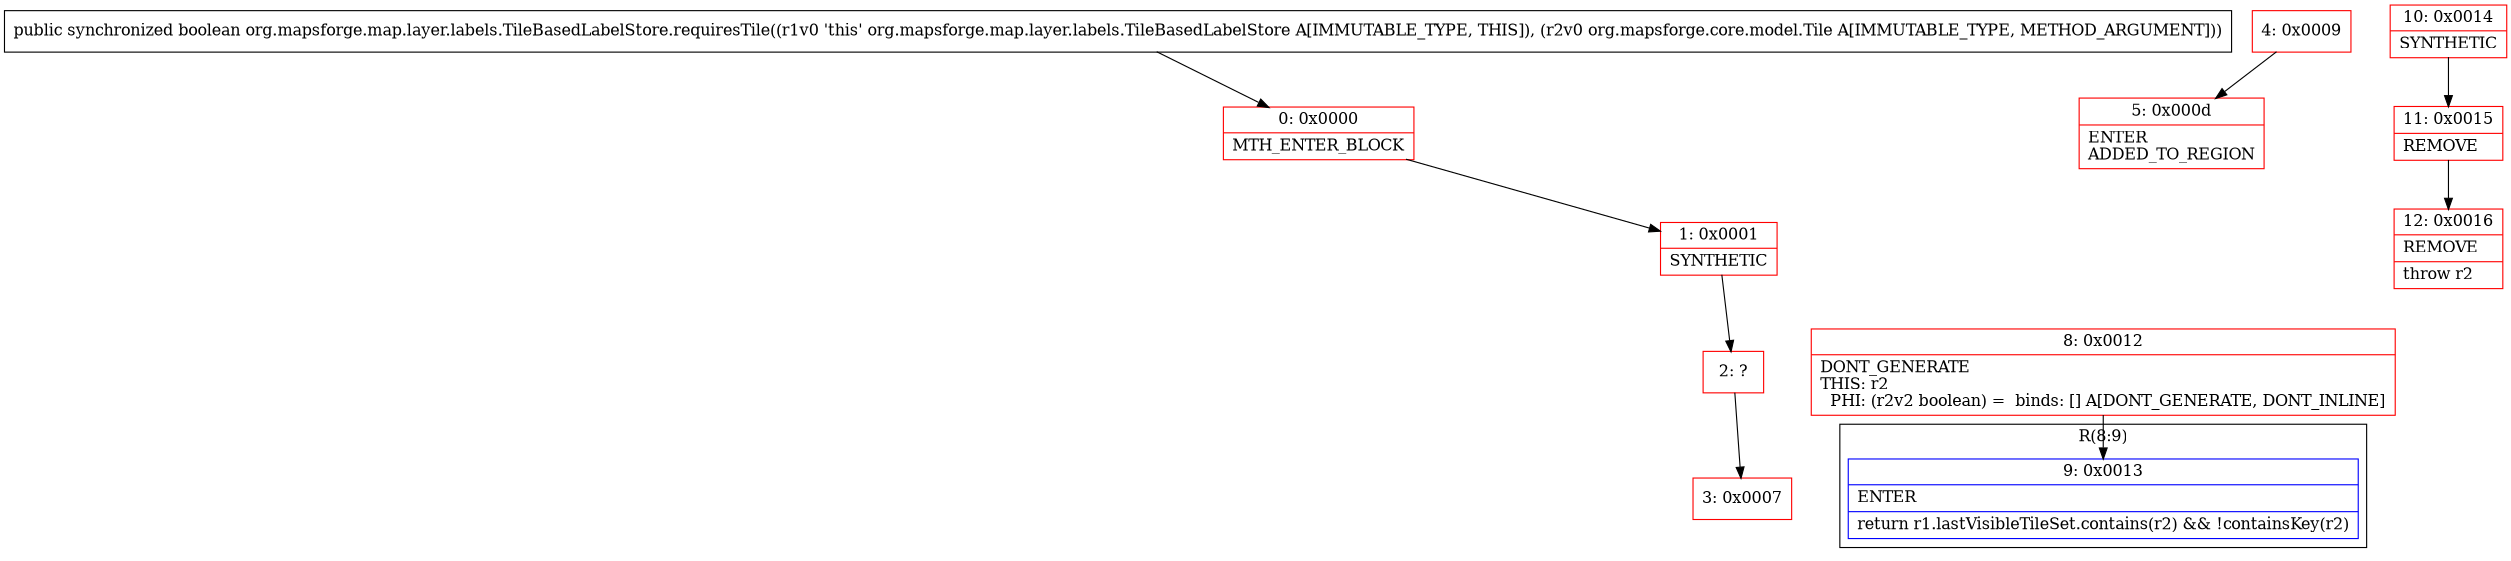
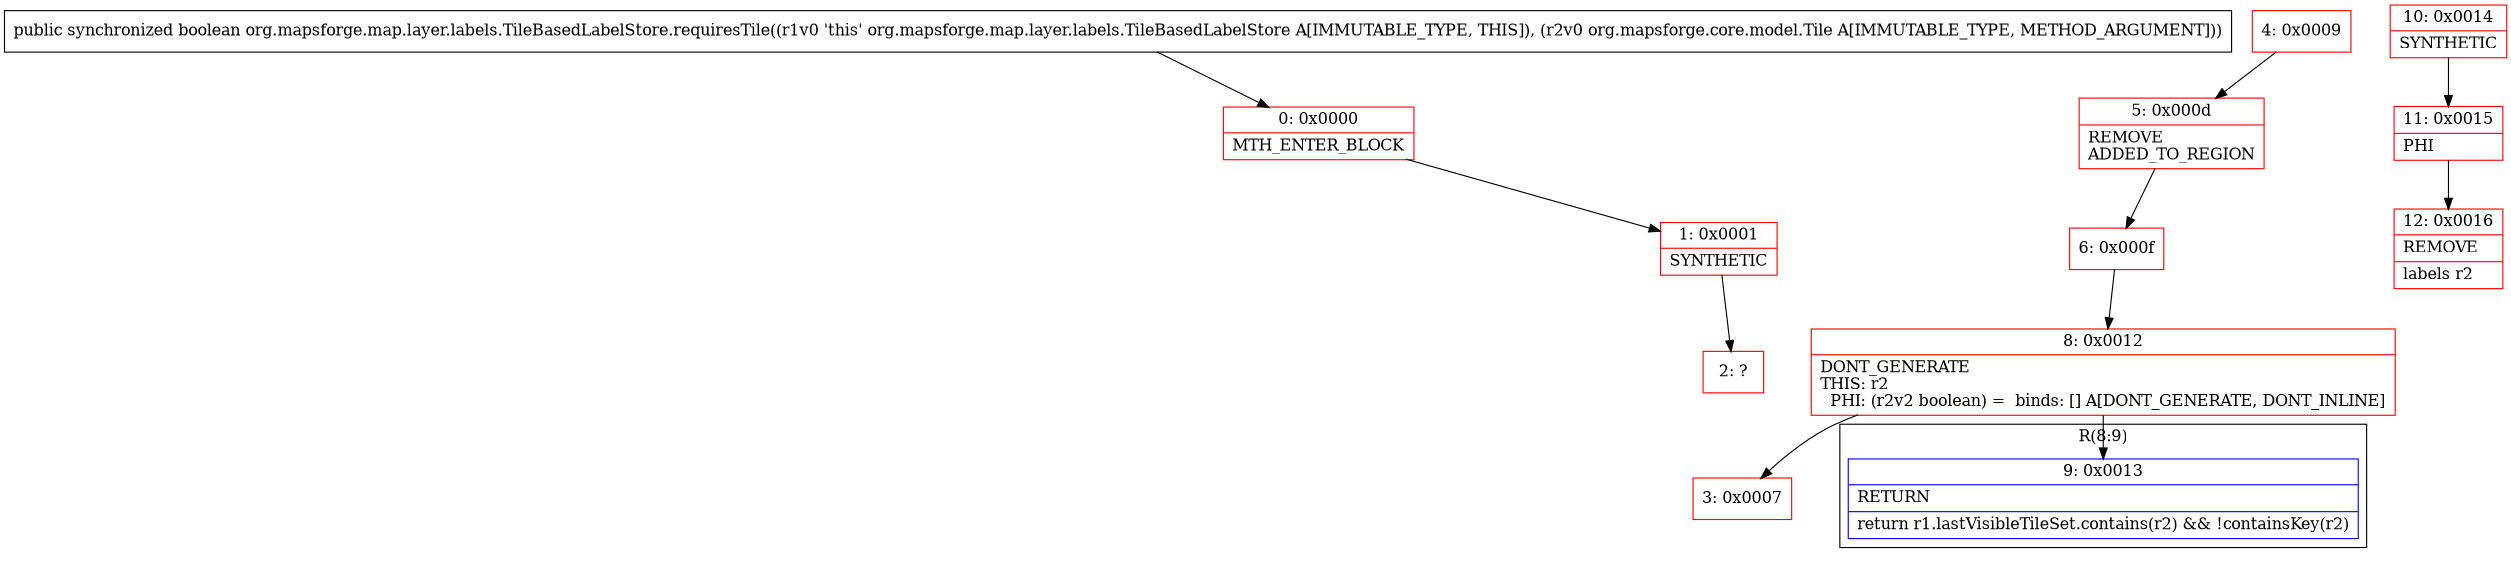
  digraph {
    node [color=red shape=record]
-   n1 [color=blue label="{9\:\ 0x0013|ENTER\l|return r1.lastVisibleTileSet.contains(r2) && !containsKey(r2)\l}"]
+   n1 [color=blue label="{9\:\ 0x0013|RETURN\l|return r1.lastVisibleTileSet.contains(r2) && !containsKey(r2)\l}"]
    n2 [label="{0\:\ 0x0000|MTH_ENTER_BLOCK\l}"]
    n3 [label="{1\:\ 0x0001|SYNTHETIC\l}"]
    n4 [label="{2\:\ ?}"]
    n5 [label="{3\:\ 0x0007}"]
    n6 [label="{10\:\ 0x0014|SYNTHETIC\l}"]
-   n7 [label="{11\:\ 0x0015|REMOVE\l}"]
+   n7 [label="{11\:\ 0x0015|PHI\l}"]
    n8 [label="{4\:\ 0x0009}"]
-   n9 [label="{5\:\ 0x000d|ENTER\lADDED_TO_REGION\l}"]
+   n9 [label="{5\:\ 0x000d|REMOVE\lADDED_TO_REGION\l}"]
+   n10 [label="{6\:\ 0x000f}"]
    n11 [label="{8\:\ 0x0012|DONT_GENERATE\lTHIS: r2 \l  PHI: (r2v2 boolean) =  binds: [] A[DONT_GENERATE, DONT_INLINE]\l}"]
-   n12 [label="{12\:\ 0x0016|REMOVE\l|throw r2\l}"]
+   n12 [label="{12\:\ 0x0016|REMOVE\l|labels r2\l}"]
    n13 [label="{public synchronized boolean org.mapsforge.map.layer.labels.TileBasedLabelStore.requiresTile((r1v0 'this' org.mapsforge.map.layer.labels.TileBasedLabelStore A[IMMUTABLE_TYPE, THIS]), (r2v0 org.mapsforge.core.model.Tile A[IMMUTABLE_TYPE, METHOD_ARGUMENT])) }" color=""]
    subgraph cluster_1 {
      label="R(8:9)"
      n1
    }
    n2 -> n3
    n3 -> n4
-   n4 -> n5
+   n11 -> n5
    n6 -> n7
    n7 -> n12
    n8 -> n9
+   n9 -> n10
+   n10 -> n11
    n11 -> n1
    n13 -> n2
  }
